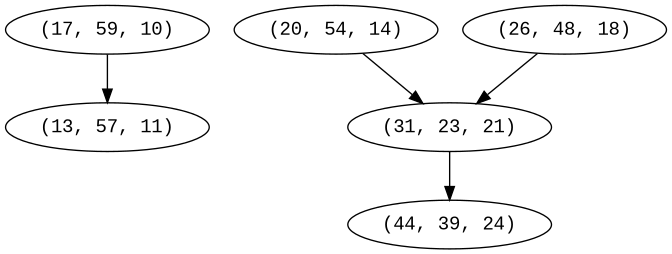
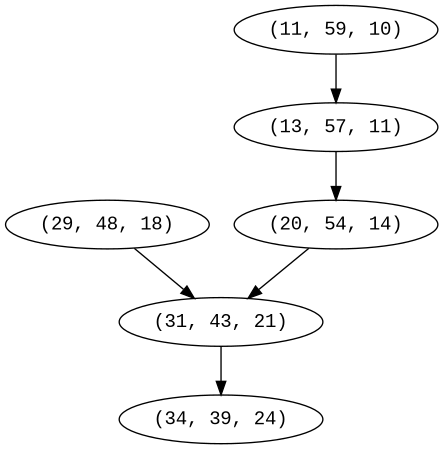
  digraph {
    fontname="Liberation Mono"
    node [fontname="Liberation Mono"]
    edge [fontname="Liberation Mono"]
    n1 [label="(13, 57, 11)"]
-   "(11, 59, 10)" [label="(17, 59, 10)"]
+   "(11, 59, 10)"
    "(20, 54, 14)"
-   "(31, 43, 21)" [label="(31, 23, 21)"]
-   "(26, 48, 18)"
-   "(34, 39, 24)" [label="(44, 39, 24)"]
+   "(31, 43, 21)"
+   "(26, 48, 18)" [label="(29, 48, 18)"]
+   "(34, 39, 24)"
+   n1 -> "(20, 54, 14)"
    "(11, 59, 10)" -> n1
    "(20, 54, 14)" -> "(31, 43, 21)"
    "(31, 43, 21)" -> "(34, 39, 24)"
    "(26, 48, 18)" -> "(31, 43, 21)"
  }
